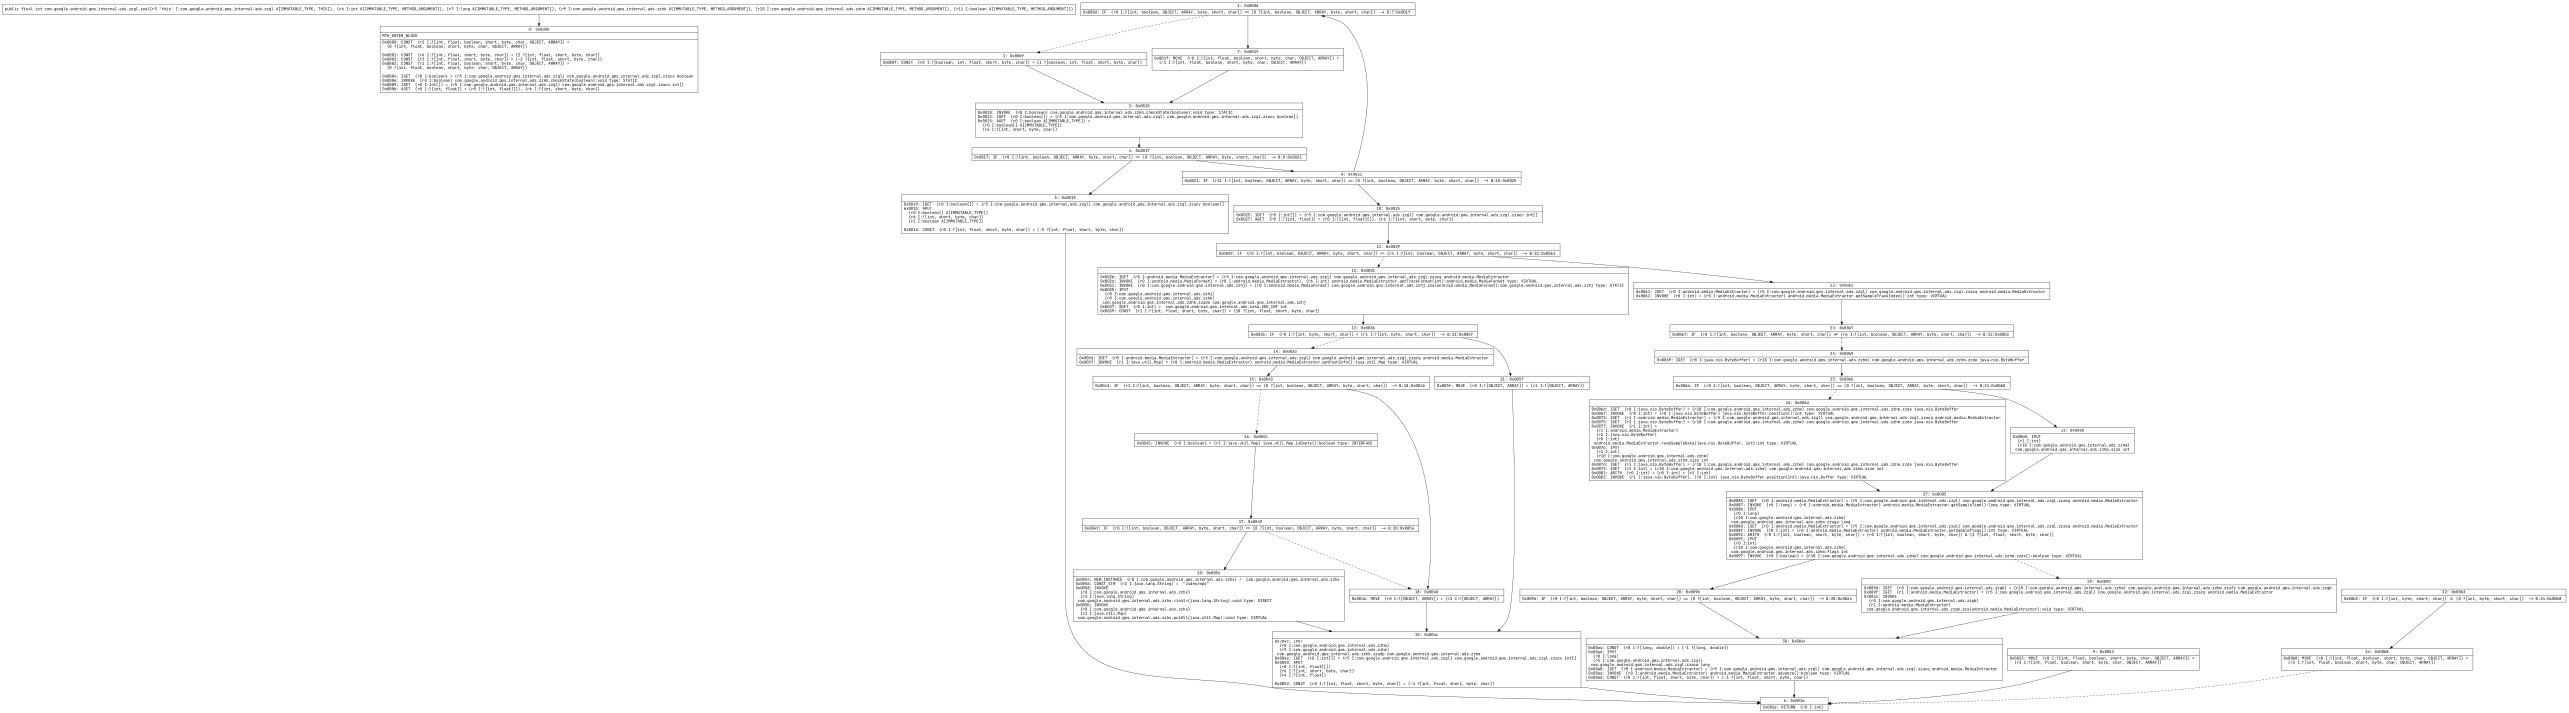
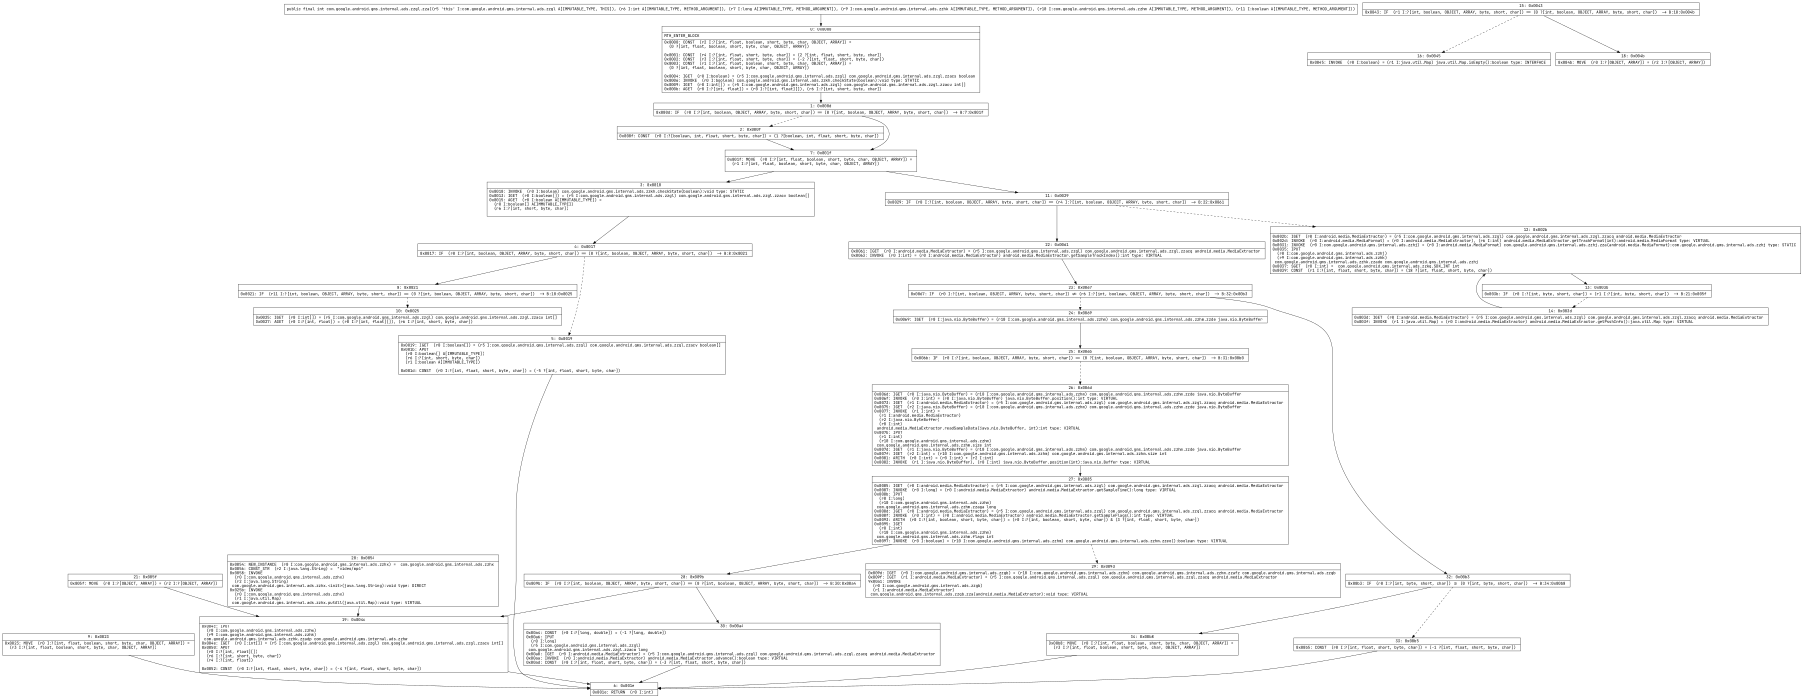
  digraph {
    fontname="JetBrains Mono"
    node [fontname="JetBrains Mono" shape=record]
    edge [fontname="JetBrains Mono"]
    n1 [label="{0\:\ 0x0000|MTH_ENTER_BLOCK\l|0x0000: CONST  (r2 I:?[int, float, boolean, short, byte, char, OBJECT, ARRAY]) = \l  (0 ?[int, float, boolean, short, byte, char, OBJECT, ARRAY])\l \l0x0001: CONST  (r4 I:?[int, float, short, byte, char]) = (2 ?[int, float, short, byte, char]) \l0x0002: CONST  (r3 I:?[int, float, short, byte, char]) = (\-2 ?[int, float, short, byte, char]) \l0x0003: CONST  (r1 I:?[int, float, boolean, short, byte, char, OBJECT, ARRAY]) = \l  (0 ?[int, float, boolean, short, byte, char, OBJECT, ARRAY])\l \l0x0004: IGET  (r0 I:boolean) = (r5 I:com.google.android.gms.internal.ads.zzgl) com.google.android.gms.internal.ads.zzgl.zzacs boolean \l0x0006: INVOKE  (r0 I:boolean) com.google.android.gms.internal.ads.zzkh.checkState(boolean):void type: STATIC \l0x0009: IGET  (r0 I:int[]) = (r5 I:com.google.android.gms.internal.ads.zzgl) com.google.android.gms.internal.ads.zzgl.zzacu int[] \l0x000b: AGET  (r0 I:?[int, float]) = (r0 I:?[int, float][]), (r6 I:?[int, short, byte, char]) \l}"]
    n2 [label="{1\:\ 0x000d|0x000d: IF  (r0 I:?[int, boolean, OBJECT, ARRAY, byte, short, char]) == (0 ?[int, boolean, OBJECT, ARRAY, byte, short, char])  \-\> B:7:0x001f \l}"]
    n3 [label="{2\:\ 0x000f|0x000f: CONST  (r0 I:?[boolean, int, float, short, byte, char]) = (1 ?[boolean, int, float, short, byte, char]) \l}"]
    n4 [label="{7\:\ 0x001f|0x001f: MOVE  (r0 I:?[int, float, boolean, short, byte, char, OBJECT, ARRAY]) = \l  (r1 I:?[int, float, boolean, short, byte, char, OBJECT, ARRAY])\l \l}"]
    n5 [label="{3\:\ 0x0010|0x0010: INVOKE  (r0 I:boolean) com.google.android.gms.internal.ads.zzkh.checkState(boolean):void type: STATIC \l0x0013: IGET  (r0 I:boolean[]) = (r5 I:com.google.android.gms.internal.ads.zzgl) com.google.android.gms.internal.ads.zzgl.zzacv boolean[] \l0x0015: AGET  (r0 I:boolean A[IMMUTABLE_TYPE]) = \l  (r0 I:boolean[] A[IMMUTABLE_TYPE])\l  (r6 I:?[int, short, byte, char])\l \l}"]
    n6 [label="{4\:\ 0x0017|0x0017: IF  (r0 I:?[int, boolean, OBJECT, ARRAY, byte, short, char]) == (0 ?[int, boolean, OBJECT, ARRAY, byte, short, char])  \-\> B:8:0x0021 \l}"]
-   n7 [label="{5\:\ 0x0019|0x0019: IGET  (r0 I:boolean[]) = (r5 I:com.google.android.gms.internal.ads.zzgl) com.google.android.gms.internal.ads.zzgl.zzacv boolean[] \l6x001b: APUT  \l  (r0 I:boolean[] A[IMMUTABLE_TYPE])\l  (r6 I:?[int, short, byte, char])\l  (r1 I:boolean A[IMMUTABLE_TYPE])\l \l0x001d: CONST  (r0 I:?[int, float, short, byte, char]) = (\-5 ?[int, float, short, byte, char]) \l}"]
+   n7 [label="{5\:\ 0x0019|0x0019: IGET  (r0 I:boolean[]) = (r5 I:com.google.android.gms.internal.ads.zzgl) com.google.android.gms.internal.ads.zzgl.zzacv boolean[] \l0x001b: APUT  \l  (r0 I:boolean[] A[IMMUTABLE_TYPE])\l  (r6 I:?[int, short, byte, char])\l  (r1 I:boolean A[IMMUTABLE_TYPE])\l \l0x001d: CONST  (r0 I:?[int, float, short, byte, char]) = (\-5 ?[int, float, short, byte, char]) \l}"]
    n8 [label="{8\:\ 0x0021|0x0021: IF  (r11 I:?[int, boolean, OBJECT, ARRAY, byte, short, char]) == (0 ?[int, boolean, OBJECT, ARRAY, byte, short, char])  \-\> B:10:0x0025 \l}"]
    n9 [label="{6\:\ 0x001e|0x001e: RETURN  (r0 I:int) \l}"]
    n10 [label="{10\:\ 0x0025|0x0025: IGET  (r0 I:int[]) = (r5 I:com.google.android.gms.internal.ads.zzgl) com.google.android.gms.internal.ads.zzgl.zzacu int[] \l0x0027: AGET  (r0 I:?[int, float]) = (r0 I:?[int, float][]), (r6 I:?[int, short, byte, char]) \l}"]
    n11 [label="{9\:\ 0x0023|0x0023: MOVE  (r0 I:?[int, float, boolean, short, byte, char, OBJECT, ARRAY]) = \l  (r3 I:?[int, float, boolean, short, byte, char, OBJECT, ARRAY])\l \l}"]
    n12 [label="{11\:\ 0x0029|0x0029: IF  (r0 I:?[int, boolean, OBJECT, ARRAY, byte, short, char]) == (r4 I:?[int, boolean, OBJECT, ARRAY, byte, short, char])  \-\> B:22:0x0061 \l}"]
    n13 [label="{12\:\ 0x002b|0x002b: IGET  (r0 I:android.media.MediaExtractor) = (r5 I:com.google.android.gms.internal.ads.zzgl) com.google.android.gms.internal.ads.zzgl.zzacq android.media.MediaExtractor \l0x002d: INVOKE  (r0 I:android.media.MediaFormat) = (r0 I:android.media.MediaExtractor), (r6 I:int) android.media.MediaExtractor.getTrackFormat(int):android.media.MediaFormat type: VIRTUAL \l0x0031: INVOKE  (r0 I:com.google.android.gms.internal.ads.zzhj) = (r0 I:android.media.MediaFormat) com.google.android.gms.internal.ads.zzhj.zza(android.media.MediaFormat):com.google.android.gms.internal.ads.zzhj type: STATIC \l0x0035: IPUT  \l  (r0 I:com.google.android.gms.internal.ads.zzhj)\l  (r9 I:com.google.android.gms.internal.ads.zzhk)\l com.google.android.gms.internal.ads.zzhk.zzado com.google.android.gms.internal.ads.zzhj \l0x0037: SGET  (r0 I:int) =  com.google.android.gms.internal.ads.zzkq.SDK_INT int \l0x0039: CONST  (r1 I:?[int, float, short, byte, char]) = (18 ?[int, float, short, byte, char]) \l}"]
    n14 [label="{22\:\ 0x0061|0x0061: IGET  (r0 I:android.media.MediaExtractor) = (r5 I:com.google.android.gms.internal.ads.zzgl) com.google.android.gms.internal.ads.zzgl.zzacq android.media.MediaExtractor \l0x0063: INVOKE  (r0 I:int) = (r0 I:android.media.MediaExtractor) android.media.MediaExtractor.getSampleTrackIndex():int type: VIRTUAL \l}"]
    n15 [label="{13\:\ 0x003b|0x003b: IF  (r0 I:?[int, byte, short, char]) \< (r1 I:?[int, byte, short, char])  \-\> B:21:0x005f \l}"]
    n16 [label="{23\:\ 0x0067|0x0067: IF  (r0 I:?[int, boolean, OBJECT, ARRAY, byte, short, char]) != (r6 I:?[int, boolean, OBJECT, ARRAY, byte, short, char])  \-\> B:32:0x00b3 \l}"]
    n17 [label="{14\:\ 0x003d|0x003d: IGET  (r0 I:android.media.MediaExtractor) = (r5 I:com.google.android.gms.internal.ads.zzgl) com.google.android.gms.internal.ads.zzgl.zzacq android.media.MediaExtractor \l0x003f: INVOKE  (r1 I:java.util.Map) = (r0 I:android.media.MediaExtractor) android.media.MediaExtractor.getPsshInfo():java.util.Map type: VIRTUAL \l}"]
    n18 [label="{21\:\ 0x005f|0x005f: MOVE  (r0 I:?[OBJECT, ARRAY]) = (r2 I:?[OBJECT, ARRAY]) \l}"]
    n19 [label="{15\:\ 0x0043|0x0043: IF  (r1 I:?[int, boolean, OBJECT, ARRAY, byte, short, char]) == (0 ?[int, boolean, OBJECT, ARRAY, byte, short, char])  \-\> B:18:0x004b \l}"]
-   n20 [label="{19\:\ 0x004c|0x704c: IPUT  \l  (r0 I:com.google.android.gms.internal.ads.zzhw)\l  (r9 I:com.google.android.gms.internal.ads.zzhk)\l com.google.android.gms.internal.ads.zzhk.zzadp com.google.android.gms.internal.ads.zzhw \l0x004e: IGET  (r0 I:int[]) = (r5 I:com.google.android.gms.internal.ads.zzgl) com.google.android.gms.internal.ads.zzgl.zzacu int[] \l0x0050: APUT  \l  (r0 I:?[int, float][])\l  (r6 I:?[int, short, byte, char])\l  (r4 I:?[int, float])\l \l0x0052: CONST  (r0 I:?[int, float, short, byte, char]) = (\-4 ?[int, float, short, byte, char]) \l}"]
+   n20 [label="{19\:\ 0x004c|0x004c: IPUT  \l  (r0 I:com.google.android.gms.internal.ads.zzhw)\l  (r9 I:com.google.android.gms.internal.ads.zzhk)\l com.google.android.gms.internal.ads.zzhk.zzadp com.google.android.gms.internal.ads.zzhw \l0x004e: IGET  (r0 I:int[]) = (r5 I:com.google.android.gms.internal.ads.zzgl) com.google.android.gms.internal.ads.zzgl.zzacu int[] \l0x0050: APUT  \l  (r0 I:?[int, float][])\l  (r6 I:?[int, short, byte, char])\l  (r4 I:?[int, float])\l \l0x0052: CONST  (r0 I:?[int, float, short, byte, char]) = (\-4 ?[int, float, short, byte, char]) \l}"]
    n21 [label="{16\:\ 0x0045|0x0045: INVOKE  (r0 I:boolean) = (r1 I:java.util.Map) java.util.Map.isEmpty():boolean type: INTERFACE \l}"]
    n22 [label="{18\:\ 0x004b|0x004b: MOVE  (r0 I:?[OBJECT, ARRAY]) = (r2 I:?[OBJECT, ARRAY]) \l}"]
-   n23 [label="{17\:\ 0x0049|0x0049: IF  (r0 I:?[int, boolean, OBJECT, ARRAY, byte, short, char]) == (0 ?[int, boolean, OBJECT, ARRAY, byte, short, char])  \-\> B:20:0x0054 \l}"]
-   n24 [label="{20\:\ 0x0054|0x0054: NEW_INSTANCE  (r0 I:com.google.android.gms.internal.ads.zzhx) =  com.google.android.gms.internal.ads.zzhx \l0x0056: CONST_STR  (r2 I:java.lang.String) =  \"video\/mp4\" \l0x0058: INVOKE  \l  (r0 I:com.google.android.gms.internal.ads.zzhx)\l  (r2 I:java.lang.String)\l com.google.android.gms.internal.ads.zzhx.\<init\>(java.lang.String):void type: DIRECT \l0x005b: INVOKE  \l  (r0 I:com.google.android.gms.internal.ads.zzhx)\l  (r1 I:java.util.Map)\l com.google.android.gms.internal.ads.zzhx.putAll(java.util.Map):void type: VIRTUAL \l}"]
+   n24 [label="{20\:\ 0x0054|0x0054: NEW_INSTANCE  (r0 I:com.google.android.gms.internal.ads.zzhx) =  com.google.android.gms.internal.ads.zzhx \l0x0056: CONST_STR  (r2 I:java.lang.String) =  \"video\/mp4\" \l0x0058: INVOKE  \l  (r0 I:com.google.android.gms.internal.ads.zzhx)\l  (r2 I:java.lang.String)\l com.google.android.gms.internal.ads.zzhx.\<init\>(java.lang.String):void type: DIRECT \l0x025b: INVOKE  \l  (r0 I:com.google.android.gms.internal.ads.zzhx)\l  (r1 I:java.util.Map)\l com.google.android.gms.internal.ads.zzhx.putAll(java.util.Map):void type: VIRTUAL \l}"]
    n25 [label="{24\:\ 0x0069|0x0069: IGET  (r0 I:java.nio.ByteBuffer) = (r10 I:com.google.android.gms.internal.ads.zzhm) com.google.android.gms.internal.ads.zzhm.zzde java.nio.ByteBuffer \l}"]
    n26 [label="{32\:\ 0x00b3|0x00b3: IF  (r0 I:?[int, byte, short, char]) \>= (0 ?[int, byte, short, char])  \-\> B:34:0x00b8 \l}"]
    n27 [label="{25\:\ 0x006b|0x006b: IF  (r0 I:?[int, boolean, OBJECT, ARRAY, byte, short, char]) == (0 ?[int, boolean, OBJECT, ARRAY, byte, short, char])  \-\> B:31:0x00b0 \l}"]
+   n28 [label="{33\:\ 0x00b5|0x00b5: CONST  (r0 I:?[int, float, short, byte, char]) = (\-1 ?[int, float, short, byte, char]) \l}"]
    n29 [label="{34\:\ 0x00b8|0x00b8: MOVE  (r0 I:?[int, float, boolean, short, byte, char, OBJECT, ARRAY]) = \l  (r3 I:?[int, float, boolean, short, byte, char, OBJECT, ARRAY])\l \l}"]
    n30 [label="{26\:\ 0x006d|0x006d: IGET  (r0 I:java.nio.ByteBuffer) = (r10 I:com.google.android.gms.internal.ads.zzhm) com.google.android.gms.internal.ads.zzhm.zzde java.nio.ByteBuffer \l0x006f: INVOKE  (r0 I:int) = (r0 I:java.nio.ByteBuffer) java.nio.ByteBuffer.position():int type: VIRTUAL \l0x0073: IGET  (r1 I:android.media.MediaExtractor) = (r5 I:com.google.android.gms.internal.ads.zzgl) com.google.android.gms.internal.ads.zzgl.zzacq android.media.MediaExtractor \l0x0075: IGET  (r2 I:java.nio.ByteBuffer) = (r10 I:com.google.android.gms.internal.ads.zzhm) com.google.android.gms.internal.ads.zzhm.zzde java.nio.ByteBuffer \l0x0077: INVOKE  (r1 I:int) = \l  (r1 I:android.media.MediaExtractor)\l  (r2 I:java.nio.ByteBuffer)\l  (r0 I:int)\l android.media.MediaExtractor.readSampleData(java.nio.ByteBuffer, int):int type: VIRTUAL \l0x007b: IPUT  \l  (r1 I:int)\l  (r10 I:com.google.android.gms.internal.ads.zzhm)\l com.google.android.gms.internal.ads.zzhm.size int \l0x007d: IGET  (r1 I:java.nio.ByteBuffer) = (r10 I:com.google.android.gms.internal.ads.zzhm) com.google.android.gms.internal.ads.zzhm.zzde java.nio.ByteBuffer \l0x007f: IGET  (r2 I:int) = (r10 I:com.google.android.gms.internal.ads.zzhm) com.google.android.gms.internal.ads.zzhm.size int \l0x0081: ARITH  (r0 I:int) = (r0 I:int) + (r2 I:int) \l0x0082: INVOKE  (r1 I:java.nio.ByteBuffer), (r0 I:int) java.nio.ByteBuffer.position(int):java.nio.Buffer type: VIRTUAL \l}"]
-   n31 [label="{31\:\ 0x00b0|0x00b0: IPUT  \l  (r1 I:int)\l  (r10 I:com.google.android.gms.internal.ads.zzhm)\l com.google.android.gms.internal.ads.zzhm.size int \l}"]
-   n32 [label="{27\:\ 0x0085|0x0085: IGET  (r0 I:android.media.MediaExtractor) = (r5 I:com.google.android.gms.internal.ads.zzgl) com.google.android.gms.internal.ads.zzgl.zzacq android.media.MediaExtractor \l0x0087: INVOKE  (r0 I:long) = (r0 I:android.media.MediaExtractor) android.media.MediaExtractor.getSampleTime():long type: VIRTUAL \l0x008b: IPUT  \l  (r0 I:long)\l  (r10 I:com.google.android.gms.internal.ads.zzhm)\l com.google.android.gms.internal.ads.zzhm.zzaga long \l0x008d: IGET  (r0 I:android.media.MediaExtractor) = (r5 I:com.google.android.gms.internal.ads.zzgl) com.google.android.gms.internal.ads.zzgl.zzacq android.media.MediaExtractor \l0x008f: INVOKE  (r0 I:int) = (r0 I:android.media.MediaExtractor) android.media.MediaExtractor.getSampleFlags():int type: VIRTUAL \l0x0093: ARITH  (r0 I:?[int, boolean, short, byte, char]) = (r0 I:?[int, boolean, short, byte, char]) & (3 ?[int, float, short, byte, char]) \l0x0095: IPUT  \l  (r0 I:int)\l  (r10 I:com.google.android.gms.internal.ads.zzhm)\l com.google.android.gms.internal.ads.zzhm.flags int \l0x0097: INVOKE  (r0 I:boolean) = (r10 I:com.google.android.gms.internal.ads.zzhm) com.google.android.gms.internal.ads.zzhm.zzeo():boolean type: VIRTUAL \l}"]
+   n32 [label="{27\:\ 0x0085|0x0085: IGET  (r0 I:android.media.MediaExtractor) = (r5 I:com.google.android.gms.internal.ads.zzgl) com.google.android.gms.internal.ads.zzgl.zzacq android.media.MediaExtractor \l0x0087: INVOKE  (r0 I:long) = (r0 I:android.media.MediaExtractor) android.media.MediaExtractor.getSampleTime():long type: VIRTUAL \l0x008b: IPUT  \l  (r0 I:long)\l  (r10 I:com.google.android.gms.internal.ads.zzhm)\l com.google.android.gms.internal.ads.zzhm.zzaga long \l0x008d: IGET  (r0 I:android.media.MediaExtractor) = (r5 I:com.google.android.gms.internal.ads.zzgl) com.google.android.gms.internal.ads.zzgl.zzacq android.media.MediaExtractor \l0x008f: INVOKE  (r0 I:int) = (r0 I:android.media.MediaExtractor) android.media.MediaExtractor.getSampleFlags():int type: VIRTUAL \l0x0093: ARITH  (r0 I:?[int, boolean, short, byte, char]) = (r0 I:?[int, boolean, short, byte, char]) & (3 ?[int, float, short, byte, char]) \l0x0095: IGET  \l  (r0 I:int)\l  (r10 I:com.google.android.gms.internal.ads.zzhm)\l com.google.android.gms.internal.ads.zzhm.flags int \l0x0097: INVOKE  (r0 I:boolean) = (r10 I:com.google.android.gms.internal.ads.zzhm) com.google.android.gms.internal.ads.zzhm.zzeo():boolean type: VIRTUAL \l}"]
    n33 [label="{28\:\ 0x009b|0x009b: IF  (r0 I:?[int, boolean, OBJECT, ARRAY, byte, short, char]) == (0 ?[int, boolean, OBJECT, ARRAY, byte, short, char])  \-\> B:30:0x00a4 \l}"]
-   n34 [label="{29\:\ 0x009d|0x009d: IGET  (r0 I:com.google.android.gms.internal.ads.zzgb) = (r10 I:com.google.android.gms.internal.ads.zzhm) com.google.android.gms.internal.ads.zzhm.zzafz com.google.android.gms.internal.ads.zzgb \l0x009f: IGET  (r1 I:android.media.MediaExtractor) = (r5 I:com.google.android.gms.internal.ads.zzgl) com.google.android.gms.internal.ads.zzgl.zzacq android.media.MediaExtractor \l0x00a1: INVOKE  \l  (r0 I:com.google.android.gms.internal.ads.zzgb)\l  (r1 I:android.media.MediaExtractor)\l com.google.android.gms.internal.ads.zzgb.zza(android.media.MediaExtractor):void type: VIRTUAL \l}"]
+   n34 [label="{29\:\ 0x009d|0x009d: IGET  (r0 I:com.google.android.gms.internal.ads.zzgb) = (r10 I:com.google.android.gms.internal.ads.zzhm) com.google.android.gms.internal.ads.zzhm.zzafz com.google.android.gms.internal.ads.zzgb \l0x009f: IGET  (r1 I:android.media.MediaExtractor) = (r5 I:com.google.android.gms.internal.ads.zzgl) com.google.android.gms.internal.ads.zzgl.zzacq android.media.MediaExtractor \l9x00a1: INVOKE  \l  (r0 I:com.google.android.gms.internal.ads.zzgb)\l  (r1 I:android.media.MediaExtractor)\l com.google.android.gms.internal.ads.zzgb.zza(android.media.MediaExtractor):void type: VIRTUAL \l}"]
    n35 [label="{30\:\ 0x00a4|0x00a4: CONST  (r0 I:?[long, double]) = (\-1 ?[long, double]) \l0x00a6: IPUT  \l  (r0 I:long)\l  (r5 I:com.google.android.gms.internal.ads.zzgl)\l com.google.android.gms.internal.ads.zzgl.zzacw long \l0x00a8: IGET  (r0 I:android.media.MediaExtractor) = (r5 I:com.google.android.gms.internal.ads.zzgl) com.google.android.gms.internal.ads.zzgl.zzacq android.media.MediaExtractor \l0x00aa: INVOKE  (r0 I:android.media.MediaExtractor) android.media.MediaExtractor.advance():boolean type: VIRTUAL \l0x00ad: CONST  (r0 I:?[int, float, short, byte, char]) = (\-3 ?[int, float, short, byte, char]) \l}"]
    n36 [label="{public final int com.google.android.gms.internal.ads.zzgl.zza((r5 'this' I:com.google.android.gms.internal.ads.zzgl A[IMMUTABLE_TYPE, THIS]), (r6 I:int A[IMMUTABLE_TYPE, METHOD_ARGUMENT]), (r7 I:long A[IMMUTABLE_TYPE, METHOD_ARGUMENT]), (r9 I:com.google.android.gms.internal.ads.zzhk A[IMMUTABLE_TYPE, METHOD_ARGUMENT]), (r10 I:com.google.android.gms.internal.ads.zzhm A[IMMUTABLE_TYPE, METHOD_ARGUMENT]), (r11 I:boolean A[IMMUTABLE_TYPE, METHOD_ARGUMENT])) }"]
-   n8 -> n2
+   n1 -> n2
    n2 -> n3 [style=dashed]
    n2 -> n4
-   n3 -> n5
+   n3 -> n4
    n4 -> n5
    n5 -> n6
-   n6 -> n7 [style=solid]
+   n6 -> n7 [style=dashed]
    n6 -> n8
    n7 -> n9
-   n8 -> n10
-   n10 -> n12
+   n8 -> n10 [style=dashed]
+   n4 -> n12
    n11 -> n9
    n12 -> n13 [style=dashed]
    n12 -> n14
    n13 -> n15
    n14 -> n16
    n15 -> n17 [style=dashed]
-   n15 -> n18
    n16 -> n25 [style=dashed]
-   n17 -> n19
+   n16 -> n26
+   n17 -> n13
    n18 -> n20
    n19 -> n21 [style=dashed]
    n19 -> n22
    n20 -> n9
-   n21 -> n23
-   n22 -> n20
-   n23 -> n22 [style=dashed]
-   n23 -> n24
+   n33 -> n20
    n24 -> n20
    n25 -> n27
+   n26 -> n28 [style=dashed]
    n26 -> n29
    n27 -> n30 [style=dashed]
-   n27 -> n31
-   n29 -> n9 [style=dashed]
+   n28 -> n9
+   n29 -> n9
    n30 -> n32
-   n31 -> n32
    n32 -> n33
    n32 -> n34 [style=dashed]
    n33 -> n35
-   n34 -> n35
    n35 -> n9
    n36 -> n1
  }
